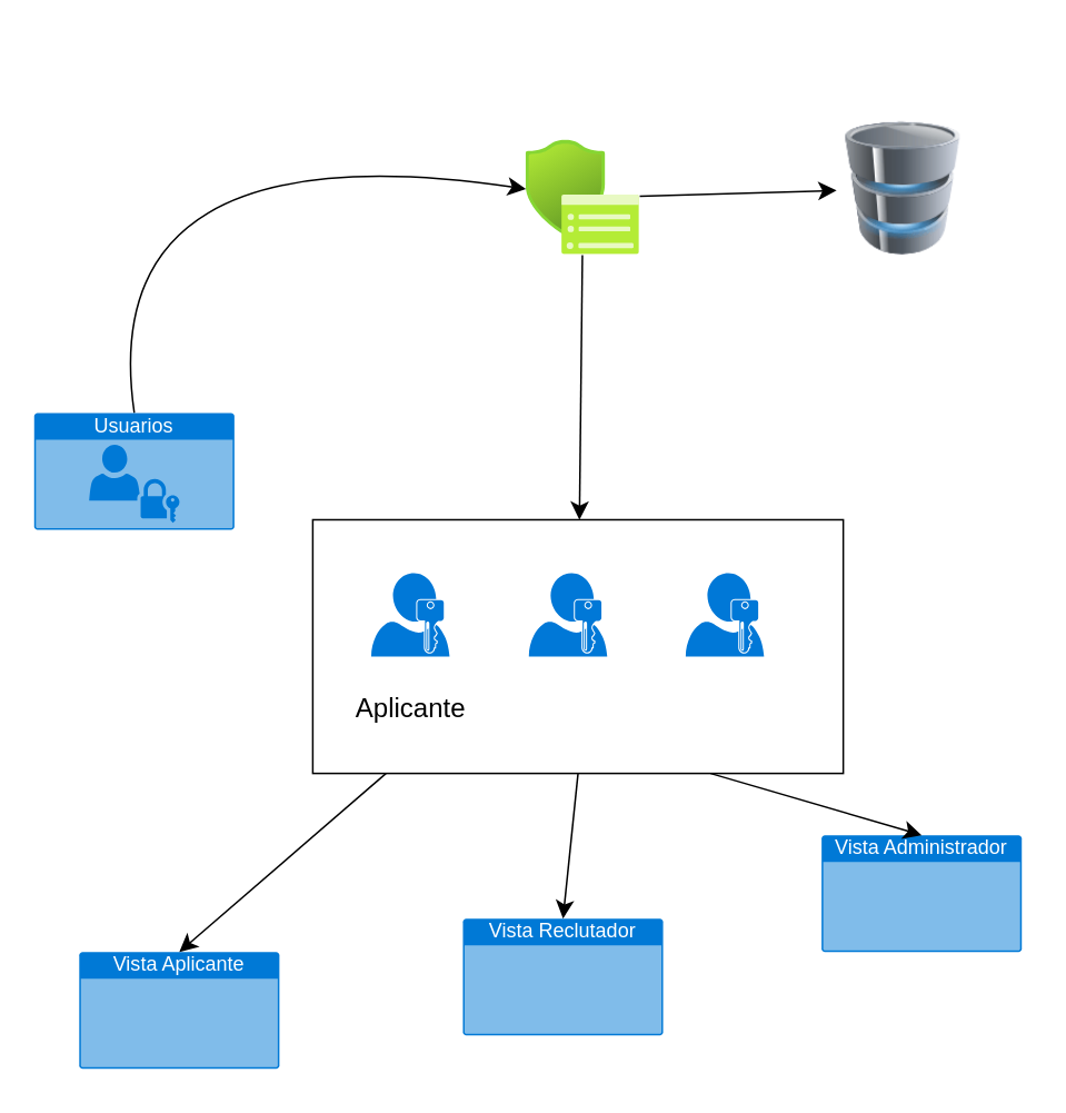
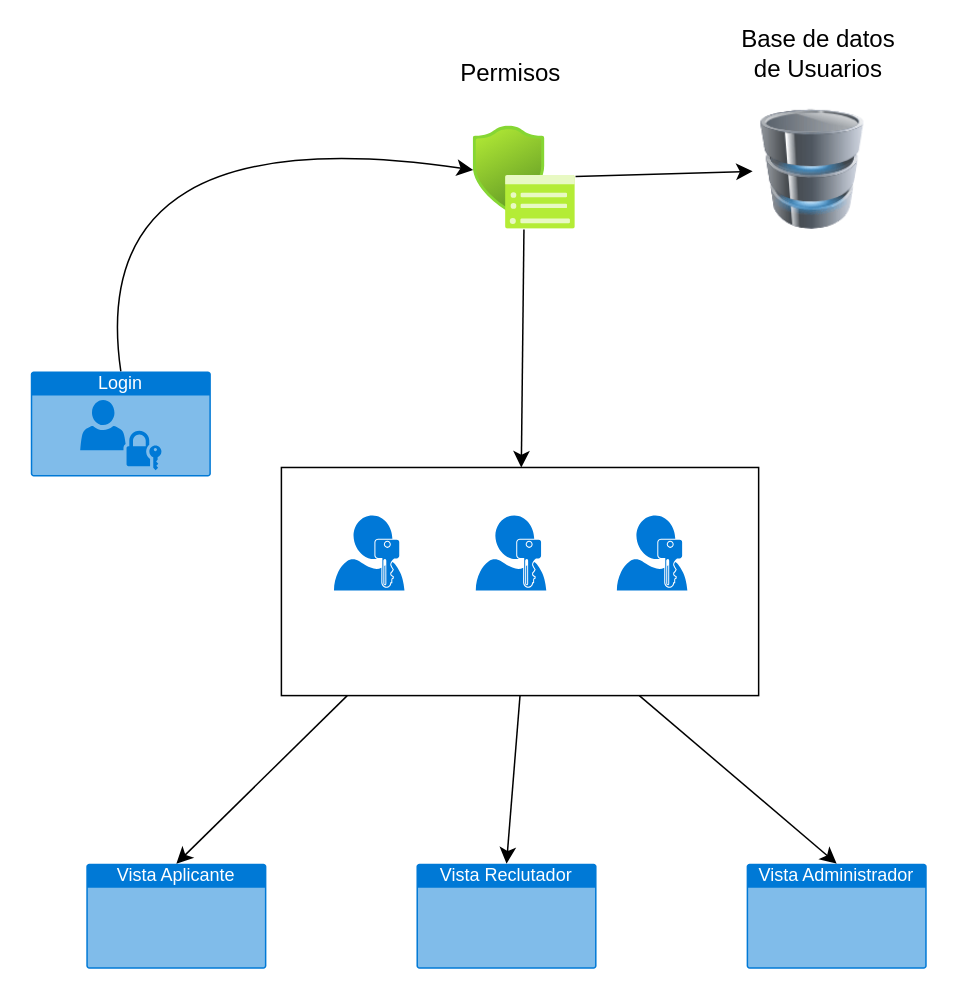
  <mxCell id="0" />
  <mxCell id="1" parent="0" />
  <mxCell id="2" value="" style="rounded=0;whiteSpace=wrap;html=1;fontSize=16;" vertex="1" parent="1"><mxGeometry x="187" y="311" width="318" height="152" as="geometry" /></mxCell>
  <mxCell id="3" style="edgeStyle=none;curved=1;rounded=0;orthogonalLoop=1;jettySize=auto;html=1;exitX=0.5;exitY=0;exitDx=0;exitDy=0;exitPerimeter=0;fontSize=12;startSize=8;endSize=8;entryX=-0.003;entryY=0.424;entryDx=0;entryDy=0;entryPerimeter=0;" edge="1" parent="1" source="4" target="7"><mxGeometry relative="1" as="geometry"><mxPoint x="245" y="108" as="targetPoint" /><Array as="points"><mxPoint x="55" y="75" /></Array></mxGeometry></mxCell>
- <mxCell id="4" value="Usuarios" style="html=1;whiteSpace=wrap;strokeColor=none;fillColor=#0079D6;labelPosition=center;verticalLabelPosition=middle;verticalAlign=top;align=center;fontSize=12;outlineConnect=0;spacingTop=-6;fontColor=#FFFFFF;sketch=0;shape=mxgraph.sitemap.login;" vertex="1" parent="1"><mxGeometry x="20" y="247" width="120" height="70" as="geometry" /></mxCell>
+ <mxCell id="4" value="Login" style="html=1;whiteSpace=wrap;strokeColor=none;fillColor=#0079D6;labelPosition=center;verticalLabelPosition=middle;verticalAlign=top;align=center;fontSize=12;outlineConnect=0;spacingTop=-6;fontColor=#FFFFFF;sketch=0;shape=mxgraph.sitemap.login;" vertex="1" parent="1"><mxGeometry x="20" y="247" width="120" height="70" as="geometry" /></mxCell>
  <mxCell id="5" style="edgeStyle=none;curved=1;rounded=0;orthogonalLoop=1;jettySize=auto;html=1;fontSize=12;startSize=8;endSize=8;" edge="1" parent="1" source="7" target="8"><mxGeometry relative="1" as="geometry" /></mxCell>
  <mxCell id="6" style="edgeStyle=none;curved=1;rounded=0;orthogonalLoop=1;jettySize=auto;html=1;fontSize=12;startSize=8;endSize=8;" edge="1" parent="1" source="7" target="2"><mxGeometry relative="1" as="geometry"><mxPoint x="325" y="217.059" as="targetPoint" /></mxGeometry></mxCell>
  <mxCell id="7" value="" style="image;aspect=fixed;html=1;points=[];align=center;fontSize=12;image=img/lib/azure2/intune/Device_Security_Google.svg;" vertex="1" parent="1"><mxGeometry x="315" y="83.5" width="68" height="69" as="geometry" /></mxCell>
  <mxCell id="8" value="" style="image;html=1;image=img/lib/clip_art/computers/Database_128x128.png;fontSize=16;" vertex="1" parent="1"><mxGeometry x="501" y="72.5" width="80" height="80" as="geometry" /></mxCell>
  <mxCell id="9" value="" style="group" vertex="1" connectable="0" parent="1"><mxGeometry x="215.5" y="343" width="60" height="96" as="geometry" /></mxCell>
  <mxCell id="10" value="" style="group" vertex="1" connectable="0" parent="9"><mxGeometry width="60" height="96" as="geometry" /></mxCell>
  <mxCell id="11" value="" style="sketch=0;aspect=fixed;pointerEvents=1;shadow=0;dashed=0;html=1;strokeColor=none;labelPosition=center;verticalLabelPosition=bottom;verticalAlign=top;align=center;shape=mxgraph.mscae.enterprise.user_permissions;fillColor=#0078D7;fontSize=16;" vertex="1" parent="10"><mxGeometry x="6.5" width="47" height="50" as="geometry" /></mxCell>
- <mxCell id="12" value="Aplicante" style="text;strokeColor=none;fillColor=none;html=1;align=center;verticalAlign=middle;whiteSpace=wrap;rounded=0;fontSize=16;" vertex="1" parent="10"><mxGeometry y="66" width="60" height="30" as="geometry" /></mxCell>
  <mxCell id="13" value="" style="group" vertex="1" connectable="0" parent="1"><mxGeometry x="310" y="343" width="60" height="96" as="geometry" /></mxCell>
  <mxCell id="14" value="" style="sketch=0;aspect=fixed;pointerEvents=1;shadow=0;dashed=0;html=1;strokeColor=none;labelPosition=center;verticalLabelPosition=bottom;verticalAlign=top;align=center;shape=mxgraph.mscae.enterprise.user_permissions;fillColor=#0078D7;fontSize=16;" vertex="1" parent="13"><mxGeometry x="6.5" width="47" height="50" as="geometry" /></mxCell>
  <mxCell id="15" value="" style="group" vertex="1" connectable="0" parent="1"><mxGeometry x="404" y="343" width="60" height="96" as="geometry" /></mxCell>
  <mxCell id="16" value="" style="sketch=0;aspect=fixed;pointerEvents=1;shadow=0;dashed=0;html=1;strokeColor=none;labelPosition=center;verticalLabelPosition=bottom;verticalAlign=top;align=center;shape=mxgraph.mscae.enterprise.user_permissions;fillColor=#0078D7;fontSize=16;" vertex="1" parent="15"><mxGeometry x="6.5" width="47" height="50" as="geometry" /></mxCell>
- <mxCell id="19" value="Vista Aplicante" style="html=1;whiteSpace=wrap;strokeColor=none;fillColor=#0079D6;labelPosition=center;verticalLabelPosition=middle;verticalAlign=top;align=center;fontSize=12;outlineConnect=0;spacingTop=-6;fontColor=#FFFFFF;sketch=0;shape=mxgraph.sitemap.page;" vertex="1" parent="1"><mxGeometry x="47" y="570" width="120" height="70" as="geometry" /></mxCell>
- <mxCell id="20" value="Vista Reclutador" style="html=1;whiteSpace=wrap;strokeColor=none;fillColor=#0079D6;labelPosition=center;verticalLabelPosition=middle;verticalAlign=top;align=center;fontSize=12;outlineConnect=0;spacingTop=-6;fontColor=#FFFFFF;sketch=0;shape=mxgraph.sitemap.page;" vertex="1" parent="1"><mxGeometry x="277" y="550" width="120" height="70" as="geometry" /></mxCell>
- <mxCell id="21" value="Vista Administrador" style="html=1;whiteSpace=wrap;strokeColor=none;fillColor=#0079D6;labelPosition=center;verticalLabelPosition=middle;verticalAlign=top;align=center;fontSize=12;outlineConnect=0;spacingTop=-6;fontColor=#FFFFFF;sketch=0;shape=mxgraph.sitemap.page;" vertex="1" parent="1"><mxGeometry x="492" y="500" width="120" height="70" as="geometry" /></mxCell>
+ <mxCell id="17" value="Permisos" style="text;strokeColor=none;fillColor=none;html=1;align=center;verticalAlign=middle;whiteSpace=wrap;rounded=0;fontSize=16;" vertex="1" parent="1"><mxGeometry x="310" y="33" width="60" height="30" as="geometry" /></mxCell>
+ <mxCell id="18" value="Base de datos de Usuarios" style="text;strokeColor=none;fillColor=none;html=1;align=center;verticalAlign=middle;whiteSpace=wrap;rounded=0;fontSize=16;" vertex="1" parent="1"><mxGeometry x="488" y="20" width="114" height="30" as="geometry" /></mxCell>
+ <mxCell id="19" value="Vista Aplicante" style="html=1;whiteSpace=wrap;strokeColor=none;fillColor=#0079D6;labelPosition=center;verticalLabelPosition=middle;verticalAlign=top;align=center;fontSize=12;outlineConnect=0;spacingTop=-6;fontColor=#FFFFFF;sketch=0;shape=mxgraph.sitemap.page;" vertex="1" parent="1"><mxGeometry x="57" y="575" width="120" height="70" as="geometry" /></mxCell>
+ <mxCell id="20" value="Vista Reclutador" style="html=1;whiteSpace=wrap;strokeColor=none;fillColor=#0079D6;labelPosition=center;verticalLabelPosition=middle;verticalAlign=top;align=center;fontSize=12;outlineConnect=0;spacingTop=-6;fontColor=#FFFFFF;sketch=0;shape=mxgraph.sitemap.page;" vertex="1" parent="1"><mxGeometry x="277" y="575" width="120" height="70" as="geometry" /></mxCell>
+ <mxCell id="21" value="Vista Administrador" style="html=1;whiteSpace=wrap;strokeColor=none;fillColor=#0079D6;labelPosition=center;verticalLabelPosition=middle;verticalAlign=top;align=center;fontSize=12;outlineConnect=0;spacingTop=-6;fontColor=#FFFFFF;sketch=0;shape=mxgraph.sitemap.page;" vertex="1" parent="1"><mxGeometry x="497" y="575" width="120" height="70" as="geometry" /></mxCell>
  <mxCell id="22" style="edgeStyle=none;curved=1;rounded=0;orthogonalLoop=1;jettySize=auto;html=1;entryX=0.5;entryY=0;entryDx=0;entryDy=0;entryPerimeter=0;fontSize=12;startSize=8;endSize=8;exitX=0.138;exitY=1;exitDx=0;exitDy=0;exitPerimeter=0;" edge="1" parent="1" source="2" target="19"><mxGeometry relative="1" as="geometry" /></mxCell>
  <mxCell id="23" style="edgeStyle=none;curved=1;rounded=0;orthogonalLoop=1;jettySize=auto;html=1;exitX=0.5;exitY=1;exitDx=0;exitDy=0;entryX=0.5;entryY=0;entryDx=0;entryDy=0;entryPerimeter=0;fontSize=12;startSize=8;endSize=8;" edge="1" parent="1" source="2" target="20"><mxGeometry relative="1" as="geometry" /></mxCell>
  <mxCell id="24" style="edgeStyle=none;curved=1;rounded=0;orthogonalLoop=1;jettySize=auto;html=1;exitX=0.75;exitY=1;exitDx=0;exitDy=0;entryX=0.5;entryY=0;entryDx=0;entryDy=0;entryPerimeter=0;fontSize=12;startSize=8;endSize=8;" edge="1" parent="1" source="2" target="21"><mxGeometry relative="1" as="geometry" /></mxCell>
